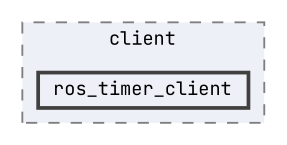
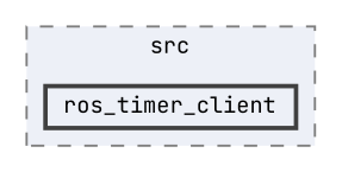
  digraph {
    compound=true
    fontname="JetBrains Mono"
    n1 [color=grey25 fillcolor="#edf0f7" fontname="JetBrains Mono" fontsize=10 height=0.2 label=ros_timer_client shape=box style="filled,bold" width=0.4]
    subgraph cluster_1 {
      bgcolor="#edf0f7"
      fontsize=10
-     label=client
+     label=src
      pencolor=grey50
      style="filled,dashed"
      n1
    }
  }
